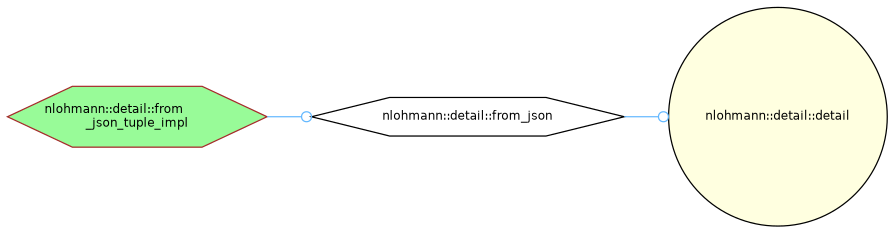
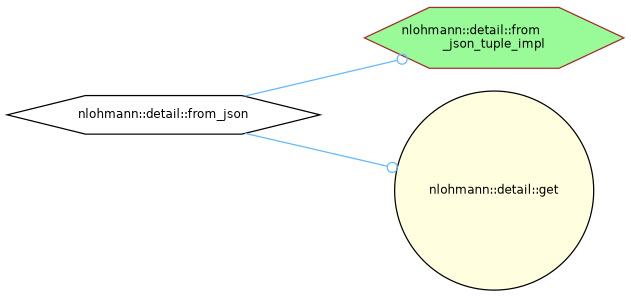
  digraph {
    rankdir=LR
    node [color=black fontname=Helvetica fontsize=10 shape=hexagon style=filled]
    edge [arrowhead=odot color=steelblue1 fontname=Helvetica fontsize=10 labelfontname=Helvetica labelfontsize=10 style=solid]
    n1 [fillcolor=white fontcolor=black height=0.2 label="nlohmann::detail::from_json" width=0.4]
    n2 [color=brown fillcolor=palegreen height=0.2 label="nlohmann::detail::from\l_json_tuple_impl" width=0.4]
-   n3 [fillcolor=lightyellow height=0.2 label="nlohmann::detail::detail" shape=circle width=0.4]
-   n2 -> n1
+   n3 [fillcolor=lightyellow height=0.2 label="nlohmann::detail::get" shape=circle width=0.4]
+   n1 -> n2
    n1 -> n3
  }
